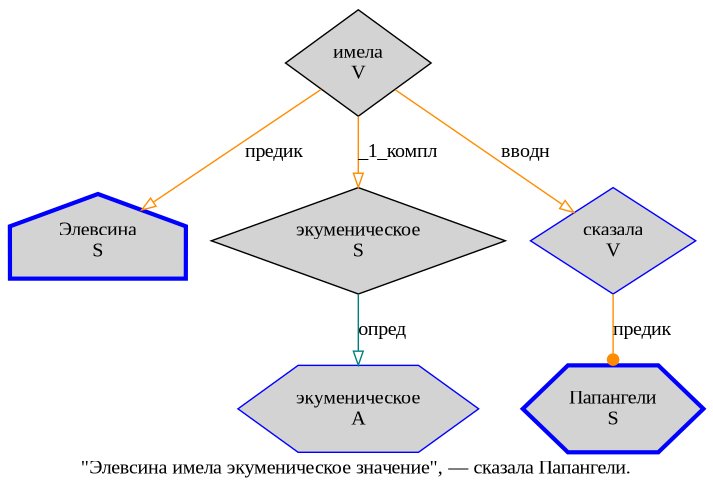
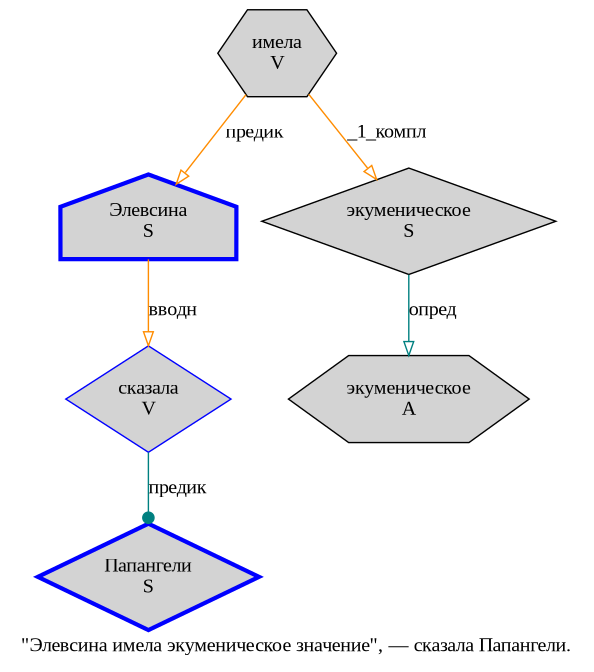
  digraph {
    fontname="Liberation Serif"
    label="\"Элевсина имела экуменическое значение\", — сказала Папангели."
    node [fillcolor=lightgray fontname="Liberation Serif" penwidth=1 shape=hexagon style=filled]
    edge [arrowhead=onormal color=darkorange fontname="Liberation Serif"]
    n1 [color=blue label="Элевсина\nS" penwidth=3 shape=house]
-   n2 [label="имела\nV" shape=diamond]
+   n2 [label="имела\nV"]
    n3 [label="экуменическое\nS" shape=diamond]
    n4 [color=blue label="сказала\nV" shape=diamond]
-   n5 [label="экуменическое\nA" color=blue]
-   n6 [color=blue label="Папангели\nS" penwidth=3]
+   n5 [label="экуменическое\nA"]
+   n6 [color=blue label="Папангели\nS" penwidth=3 shape=diamond]
    n2 -> n1 [label="предик"]
    n2 -> n3 [label="_1_компл"]
-   n2 -> n4 [label="вводн"]
+   n1 -> n4 [label="вводн"]
    n3 -> n5 [color=teal label="опред"]
-   n4 -> n6 [arrowhead=dot label="предик"]
+   n4 -> n6 [arrowhead=dot color=teal label="предик"]
  }
